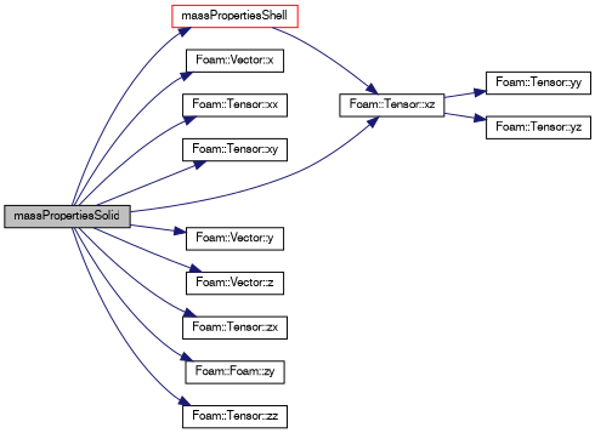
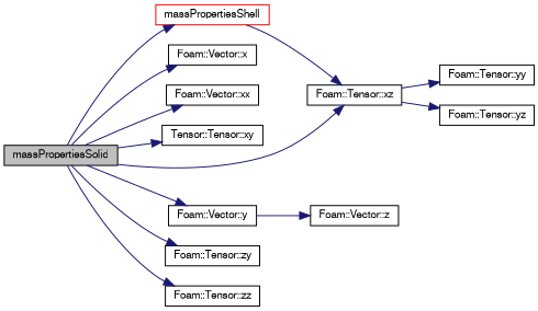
  digraph {
    rankdir=LR
    node [color=black fontname=FreeSans fontsize=10 shape=record]
    edge [color=midnightblue fontname=FreeSans fontsize=10 labelfontname=FreeSans labelfontsize=10 style=solid]
    n1 [fillcolor=grey75 fontcolor=black height=0.2 label=massPropertiesSolid style=filled width=0.4]
    n2 [color=red height=0.2 label=massPropertiesShell width=0.4]
    n3 [height=0.2 label="Foam::Vector::x" width=0.4]
-   n4 [height=0.2 label="Foam::Tensor::xx" width=0.4]
-   n5 [height=0.2 label="Foam::Tensor::xy" width=0.4]
+   n4 [height=0.2 label="Foam::Vector::xx" width=0.4]
+   n5 [height=0.2 label="Tensor::Tensor::xy" width=0.4]
    n6 [height=0.2 label="Foam::Tensor::xz" width=0.4]
    n7 [height=0.2 label="Foam::Vector::y" width=0.4]
    n8 [height=0.2 label="Foam::Vector::z" width=0.4]
-   n9 [height=0.2 label="Foam::Tensor::zx" width=0.4]
-   n10 [height=0.2 label="Foam::Foam::zy" width=0.4]
+   n10 [height=0.2 label="Foam::Tensor::zy" width=0.4]
    n11 [height=0.2 label="Foam::Tensor::zz" width=0.4]
    n12 [height=0.2 label="Foam::Tensor::yy" width=0.4]
    n13 [height=0.2 label="Foam::Tensor::yz" width=0.4]
    n1 -> n2
    n1 -> n3
    n1 -> n4
    n1 -> n5
    n1 -> n6
    n1 -> n7
-   n1 -> n8
-   n1 -> n9
+   n7 -> n8
    n1 -> n10
    n1 -> n11
    n2 -> n6
    n6 -> n12
    n6 -> n13
  }
